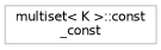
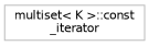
  digraph {
    rankdir=LR
-   n1 [color=grey75 fillcolor=white fontname=Helvetica fontsize=10 height=0.2 label="multiset\< K \>::const\l_const" shape=record style=filled width=0.4]
+   n1 [color=grey75 fillcolor=white fontname=Helvetica fontsize=10 height=0.2 label="multiset\< K \>::const\l_iterator" shape=record style=filled width=0.4]
  }
